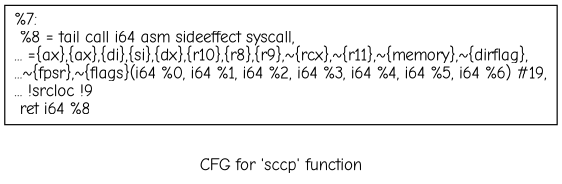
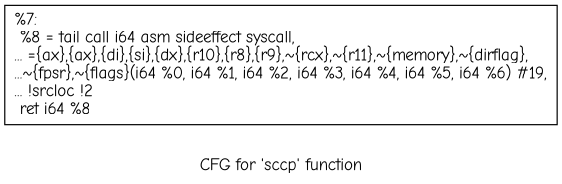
  digraph {
    label="CFG for 'sccp' function"
    fontname="Comic Neue"
-   n1 [label="{%7:\l  %8 = tail call i64 asm sideeffect syscall,\l... =\{ax\},\{ax\},\{di\},\{si\},\{dx\},\{r10\},\{r8\},\{r9\},~\{rcx\},~\{r11\},~\{memory\},~\{dirflag\},\l...~\{fpsr\},~\{flags\}(i64 %0, i64 %1, i64 %2, i64 %3, i64 %4, i64 %5, i64 %6) #19,\l... !srcloc !9\l  ret i64 %8\l}" shape=record fontname="Comic Neue"]
+   n1 [label="{%7:\l  %8 = tail call i64 asm sideeffect syscall,\l... =\{ax\},\{ax\},\{di\},\{si\},\{dx\},\{r10\},\{r8\},\{r9\},~\{rcx\},~\{r11\},~\{memory\},~\{dirflag\},\l...~\{fpsr\},~\{flags\}(i64 %0, i64 %1, i64 %2, i64 %3, i64 %4, i64 %5, i64 %6) #19,\l... !srcloc !2\l  ret i64 %8\l}" shape=record fontname="Comic Neue"]
  }
